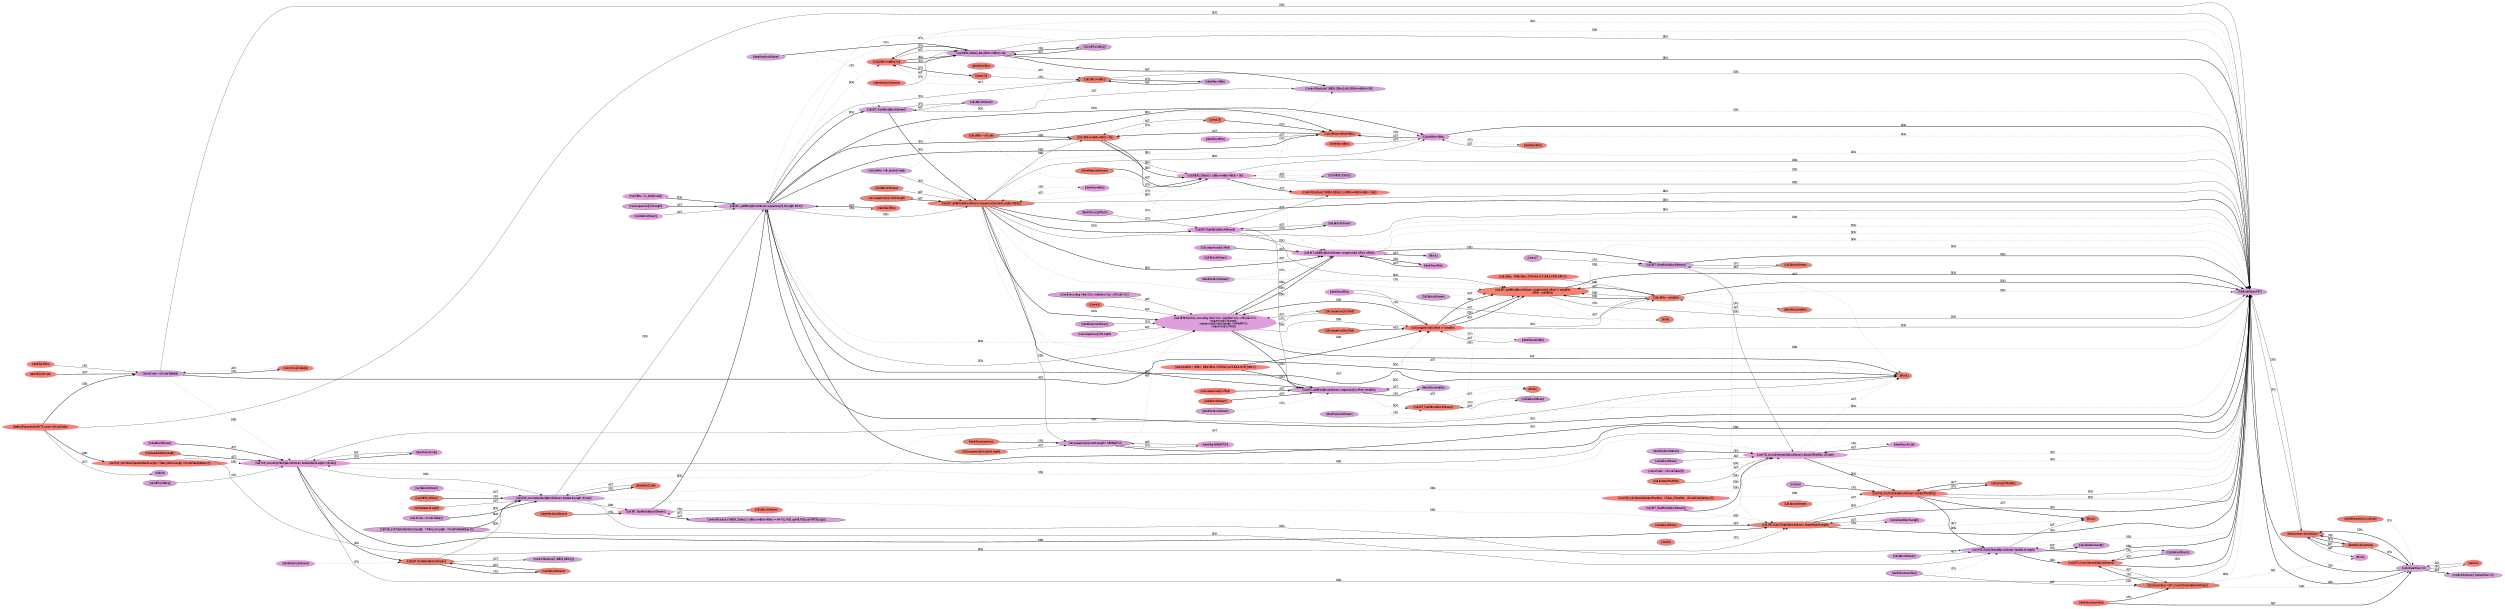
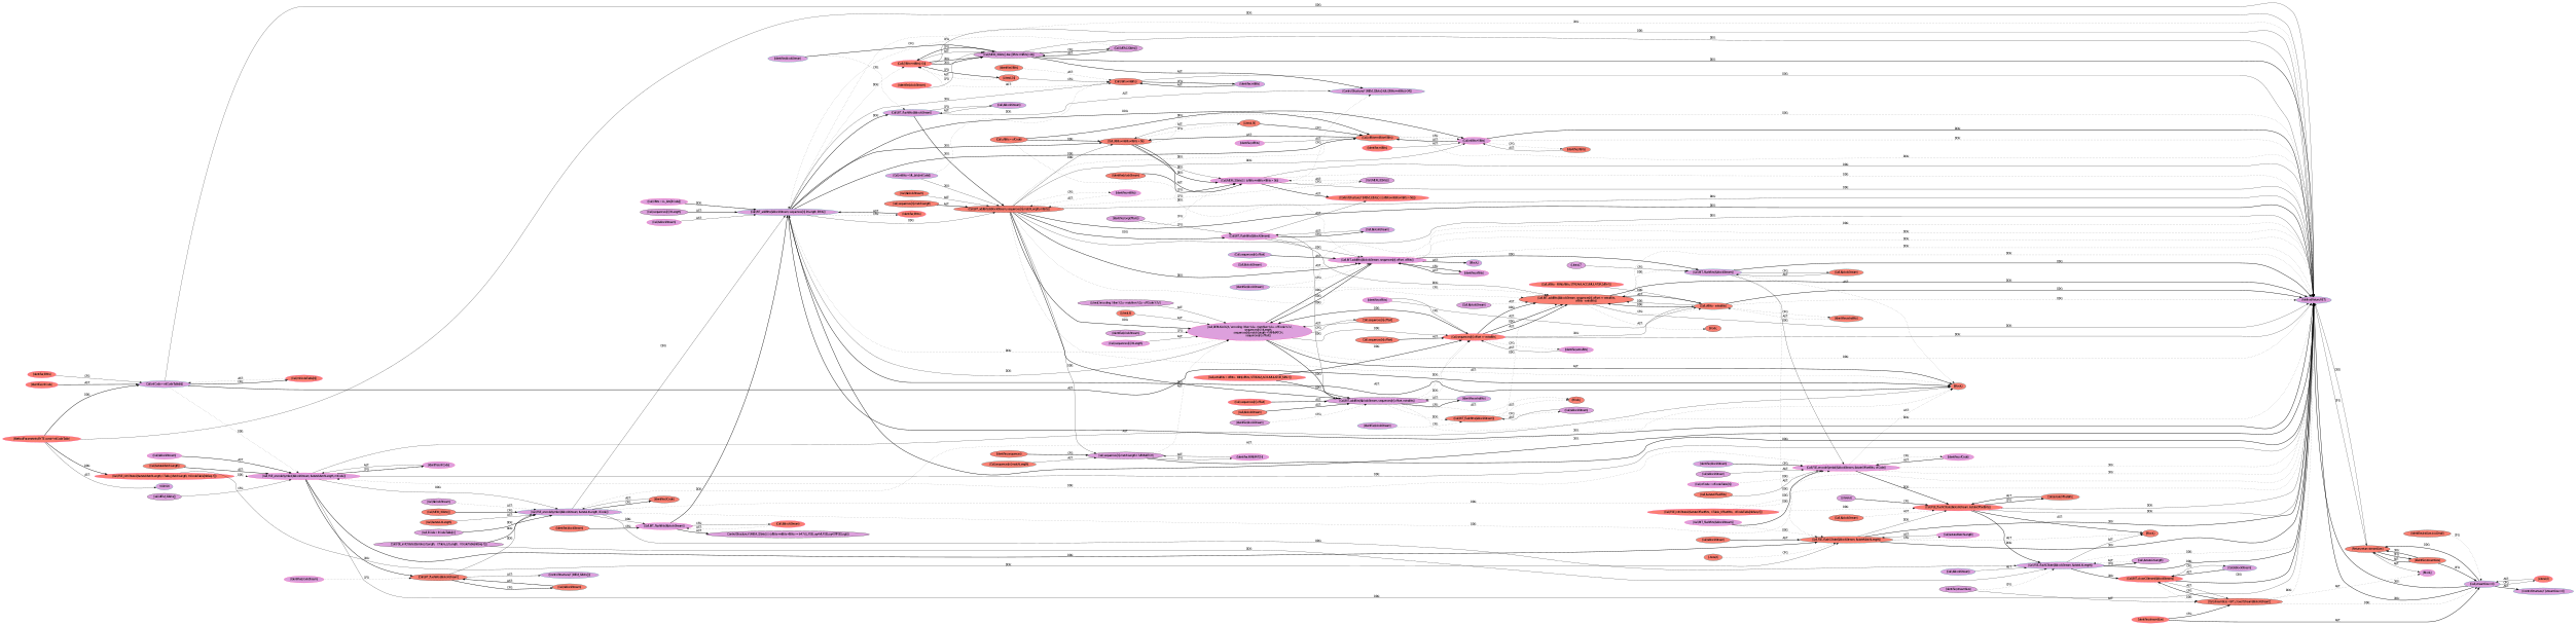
  digraph {
    fontname=Roboto
    rankdir=LR
    node [color=black fillcolor=plum fontname=Roboto style=filled]
    edge [fontname=Roboto style=bold]
    n1 [color=teal label="(Call,mlCode = mlCodeTable[n])"]
    n2 [color=deeppink label="(Call,FSE_encodeSymbol(&blockStream, &stateMatchLength, mlCode))"]
    n3 [color=deeppink fillcolor=salmon label="(Call,mlCodeTable[n])"]
    n4 [color=teal fillcolor=salmon label="(Block,)"]
    n5 [color=teal label="(MethodReturn,RET)"]
    n6 [fillcolor=salmon label="(Call,BIT_flushBits(&blockStream))"]
    n7 [color=teal label="(Call,FSE_encodeSymbol(&blockStream, &stateLitLength, llCode))"]
    n8 [color=teal fillcolor=salmon label="(Call,FSE_flushCState(&blockStream, &stateMatchLength))"]
    n9 [color=deeppink label="(Identifier,mlCode)"]
    n10 [fillcolor=salmon label="(Return,return streamSize;)"]
    n11 [color=deeppink fillcolor=salmon label="(MethodParameterIn,BYTE const* mlCodeTable)"]
    n12 [color=deeppink fillcolor=salmon label="(Call,FSE_initCState2(&stateMatchLength, CTable_MatchLength, mlCodeTable[nbSeq-1]))"]
    1000120 [color=teal]
    n14 [color=teal fillcolor=salmon label="(Call,&blockStream)"]
    n15 [color=teal label="(ControlStructure,if (MEM_32bits()))"]
    n16 [color=deeppink label="(Call,BIT_flushBits(&blockStream))"]
    n17 [color=teal label="(Call,BIT_addBits(&blockStream, sequences[n].litLength, llBits))"]
    n18 [color=teal label="(Call,FSE_flushCState(&blockStream, &stateLitLength))"]
    n19 [fillcolor=salmon label="(Identifier,llCode)"]
    n20 [color=deeppink fillcolor=salmon label="(Call,FSE_flushCState(&blockStream, &stateOffsetBits))"]
    n21 [fillcolor=salmon label="(Block,)"]
    n22 [color=deeppink label="(Call,&stateMatchLength)"]
    n23 [color=deeppink fillcolor=salmon label="(Call,&blockStream)"]
    n24 [label="(ControlStructure,if (MEM_32bits() || (ofBits+mlBits+llBits >= 64-7-(LLFSELog+MLFSELog+OffFSELog))))"]
    n25 [color=deeppink label="(Call,DEBUGLOG(6, \"encoding: litlen:%2u - matchlen:%2u - offCode:%7u\",\n                        sequences[n].litLength,\n                        sequences[n].matchLength + MINMATCH,\n                        sequences[n].offset))"]
    n26 [color=deeppink fillcolor=salmon label="(Call,(llBits+mlBits)>24)"]
    n27 [fillcolor=salmon label="(Call,llBits+mlBits)"]
    n28 [color=teal label="(Call,BIT_flushBits(&blockStream))"]
    n29 [fillcolor=salmon label="(Call,BIT_addBits(&blockStream, sequences[n].matchLength, mlBits))"]
    n30 [fillcolor=salmon label="(Call,ofBits+mlBits+llBits > 56)"]
    n31 [color=teal fillcolor=salmon label="(Call,ofBits+mlBits+llBits)"]
    n32 [color=deeppink label="(Call,mlBits+llBits)"]
    n33 [color=deeppink fillcolor=salmon label="(Identifier,llBits)"]
    n34 [color=deeppink fillcolor=salmon label="(Call,BIT_closeCStream(&blockStream))"]
    n35 [label="(Call,&stateLitLength)"]
    n36 [label="(Call,BIT_addBits(&blockStream, sequences[n].offset, extraBits))"]
    n37 [color=deeppink fillcolor=salmon label="(Call,sequences[n].offset >> extraBits)"]
    n38 [color=deeppink label="(Call,BIT_addBits(&blockStream, sequences[n].offset, ofBits))"]
    n39 [fillcolor=salmon label="(Call,sequences[n].offset)"]
    n40 [label="(Call,MEM_32bits() && ((llBits+mlBits)>24))"]
    n41 [fillcolor=salmon label="(Literal,24)"]
    n42 [color=teal label="(Identifier,mlBits)"]
    n43 [color=teal label="(ControlStructure,if (MEM_32bits() && ((llBits+mlBits)>24)))"]
    n44 [color=teal label="(Call,&blockStream)"]
    n45 [fillcolor=salmon label="(Call,BIT_addBits(&blockStream, sequences[n].offset >> extraBits,\n                            ofBits - extraBits))"]
    n46 [label="(Call,sequences[n].matchLength + MINMATCH)"]
    n47 [color=deeppink label="(Call,BIT_flushBits(&blockStream))"]
    n48 [color=deeppink label="(Identifier,mlBits)"]
    n49 [color=deeppink label="(Call,MEM_32bits() || (ofBits+mlBits+llBits > 56))"]
    n50 [fillcolor=salmon label="(Literal,56)"]
    n51 [color=teal fillcolor=salmon label="(Identifier,llBits)"]
    n52 [color=teal fillcolor=salmon label="(Call,BIT_flushBits(&blockStream))"]
    n53 [fillcolor=salmon label="(Block,)"]
    n54 [color=teal label="(Identifier,extraBits)"]
    n55 [color=teal fillcolor=salmon label="(Call,ofBits - extraBits)"]
    n56 [color=deeppink label="(Identifier,extraBits)"]
    n57 [color=teal label="(Call,BIT_flushBits(&blockStream))"]
    n58 [color=deeppink label="(Identifier,ofBits)"]
    n59 [color=teal label="(Block,)"]
    n60 [label="(Call,&blockStream)"]
    n61 [fillcolor=salmon label="(Block,)"]
    n62 [color=deeppink label="(Call,FSE_encodeSymbol(&blockStream, &stateOffsetBits, ofCode))"]
    n63 [color=teal fillcolor=salmon label="(Call,&blockStream)"]
    n64 [color=teal fillcolor=salmon label="(Identifier,extraBits)"]
    n65 [color=deeppink label="(Identifier,ofCode)"]
    n66 [color=teal fillcolor=salmon label="(Call,&stateOffsetBits)"]
    n67 [fillcolor=salmon label="(Call,streamSize = BIT_closeCStream(&blockStream))"]
    n68 [color=teal label="(Call,&blockStream)"]
    n69 [color=teal label="(Call,streamSize==0)"]
    n70 [color=deeppink label="(Block,)"]
    n71 [color=deeppink fillcolor=salmon label="(Literal,0)"]
    n72 [color=teal label="(ControlStructure,if (streamSize==0))"]
    n73 [color=teal fillcolor=salmon label="(Identifier,streamSize)"]
    n74 [label="(Call,MEM_32bits())"]
    n75 [color=deeppink label="(Identifier,MINMATCH)"]
    n76 [color=deeppink fillcolor=salmon label="(ControlStructure,if (MEM_32bits() || (ofBits+mlBits+llBits > 56)))"]
    n77 [color=teal label="(Call,&blockStream)"]
    n78 [label="(Call,MEM_32bits())"]
    n79 [label="(Call,&blockStream)"]
    n80 [color=deeppink label="(Call,&blockStream)"]
    n81 [label="(Identifier,streamSize)"]
    n82 [label="(Call,FSE_initCState2(&stateLitLength,   CTable_LitLength,   llCodeTable[nbSeq-1]))"]
    n83 [fillcolor=salmon label="(Identifier,blockStream)"]
    n84 [color=teal label="(Call,sequences[n].offset)"]
    n85 [color=teal fillcolor=salmon label="(Call,&stateMatchLength)"]
    n86 [color=deeppink label="(Call,ofCode = ofCodeTable[n])"]
    n87 [fillcolor=salmon label="(Call,sequences[n].offset)"]
    n88 [label="(Call,MEM_32bits())"]
    n89 [fillcolor=salmon label="(Call,MEM_32bits())"]
    n90 [fillcolor=salmon label="(Call,&stateOffsetBits)"]
    n91 [color=teal fillcolor=salmon label="(Literal,6)"]
    n92 [color=deeppink fillcolor=salmon label="(Call,ofBits - MIN(ofBits, STREAM_ACCUMULATOR_MIN-1))"]
    n93 [color=deeppink fillcolor=salmon label="(Identifier,mlBits)"]
    n94 [label="(Identifier,blockStream)"]
    n95 [color=teal label="(Identifier,blockStream)"]
    n96 [color=deeppink label="(Call,llBits = LL_bits[llCode])"]
    n97 [color=teal fillcolor=salmon label="(Call,&blockStream)"]
    n98 [label="(Call,&blockStream)"]
    n99 [color=deeppink fillcolor=salmon label="(Call,extraBits = ofBits - MIN(ofBits, STREAM_ACCUMULATOR_MIN-1))"]
    n100 [color=deeppink label="(Call,BIT_flushBits(&blockStream))"]
    n101 [fillcolor=salmon label="(Identifier,blockStream)"]
    n102 [color=teal label="(Identifier,blockStream)"]
    n103 [color=deeppink fillcolor=salmon label="(Call,FSE_initCState2(&stateOffsetBits,  CTable_OffsetBits,  ofCodeTable[nbSeq-1]))"]
    n104 [label="(Call,sequences[n].litLength)"]
    n105 [label="(Literal,7)"]
    n106 [color=deeppink label="(Identifier,blockStream)"]
    n107 [color=deeppink label="(Call,sequences[n].litLength)"]
    n108 [color=deeppink label="(Identifier,ofBits)"]
    n109 [color=deeppink fillcolor=salmon label="(Identifier,mlCode)"]
    n110 [color=teal label="(Call,&blockStream)"]
    n111 [color=deeppink label="(Identifier,ofBits)"]
    n112 [color=teal fillcolor=salmon label="(Call,&blockStream)"]
    n113 [label="(Identifier,blockStream)"]
    n114 [color=teal fillcolor=salmon label="(Call,sequences[n].matchLength)"]
    n115 [color=deeppink fillcolor=salmon label="(Identifier,llBits)"]
    n116 [color=teal fillcolor=salmon label="(Call,&stateLitLength)"]
    n117 [color=deeppink label="(Call,&blockStream)"]
    n118 [fillcolor=salmon label="(Call,sequences[n].matchLength)"]
    n119 [label="(Identifier,longOffsets)"]
    n120 [color=teal label="(Identifier,blockStream)"]
    n121 [fillcolor=salmon label="(Call,&blockStream)"]
    n122 [label="(Literal,6)"]
    n123 [label="(Literal,\"encoding: litlen:%2u - matchlen:%2u - offCode:%7u\")"]
    n124 [color=teal fillcolor=salmon label="(Identifier,llBits)"]
    n125 [color=deeppink fillcolor=salmon label="(Call,sequences[n].offset)"]
    n126 [fillcolor=salmon label="(Identifier,dstSize_tooSmall)"]
    n127 [label="(Call,&blockStream)"]
    n128 [color=teal label="(Identifier,blockStream)"]
    n129 [fillcolor=salmon label="(Call,ofBits = ofCode)"]
    n130 [color=teal label="(Call,mlBits = ML_bits[mlCode])"]
    n131 [color=deeppink fillcolor=salmon label="(Identifier,streamSize)"]
    n132 [fillcolor=salmon label="(Identifier,sequences)"]
    n133 [color=deeppink fillcolor=salmon label="(Identifier,blockStream)"]
    n134 [color=deeppink label="(Call,&blockStream)"]
    n135 [label="(Call,llCode = llCodeTable[n])"]
    n136 [fillcolor=salmon label="(Call,&blockStream)"]
    n137 [color=teal fillcolor=salmon label="(Literal,6)"]
    n1 -> n2 [label="DDG: " style=dotted]
    n1 -> n3 [label="CFG: "]
    n1 -> n4 [label="AST: "]
    n1 -> n5 [label="DDG: " style=solid]
    n2 -> n4 [label="AST: " style=solid]
    n2 -> n5 [label="DDG: " style=solid]
    n2 -> n5 [label="DDG: " style=solid]
    n2 -> n6 [label="DDG: "]
    n2 -> n7 [label="DDG: " style=solid]
    n2 -> n8 [label="DDG: "]
    n2 -> n9 [label="CFG: "]
    n3 -> n1 [label="AST: " style=dotted]
    n5 -> n10 [label="CFG: " style=solid]
    n6 -> n7 [label="DDG: " style=solid]
    n6 -> n14 [label="CFG: "]
    n6 -> n15 [label="AST: " style=solid]
    n7 -> n4 [label="AST: " style=dotted]
    n7 -> n5 [label="DDG: " style=dotted]
    n7 -> n5 [label="DDG: " style=dotted]
    n7 -> n16 [label="DDG: " style=solid]
    n7 -> n17 [label="DDG: " style=solid]
    n7 -> n18 [label="DDG: " style=solid]
    n7 -> n19 [label="CFG: "]
    n8 -> n5 [label="DDG: "]
    n8 -> n5 [label="DDG: "]
    n8 -> n20 [label="DDG: " style=solid]
    n8 -> n21 [label="AST: " style=dotted]
    n8 -> n22 [label="CFG: " style=dotted]
    n9 -> n2 [label="AST: " style=solid]
    n10 -> n5 [label="DDG: " style=solid]
    n10 -> n70 [label="AST: " style=solid]
    n10 -> n73 [label="CFG: "]
    n11 -> n1 [label="DDG: "]
    n11 -> n5 [label="DDG: " style=solid]
    n11 -> n12 [label="DDG: "]
    n11 -> 1000120 [label="AST: " style=solid]
    n12 -> n2 [label="DDG: " style=dotted]
    n12 -> n8 [label="DDG: " style=solid]
    n14 -> n6 [label="AST: "]
    n16 -> n17 [label="DDG: "]
    n16 -> n23 [label="CFG: " style=solid]
    n16 -> n24 [label="AST: "]
    n17 -> n4 [label="AST: "]
    n17 -> n5 [label="DDG: "]
    n17 -> n5 [label="DDG: "]
    n17 -> n5 [label="DDG: " style=dotted]
    n17 -> n25 [label="DDG: " style=solid]
    n17 -> n26 [label="DDG: " style=dotted]
    n17 -> n27 [label="DDG: " style=solid]
    n17 -> n28 [label="DDG: "]
    n17 -> n29 [label="DDG: " style=solid]
    n17 -> n30 [label="DDG: "]
    n17 -> n31 [label="DDG: "]
    n17 -> n32 [label="DDG: "]
    n17 -> n33 [label="CFG: " style=dotted]
    n18 -> n5 [label="DDG: " style=dotted]
    n18 -> n5 [label="DDG: "]
    n18 -> n21 [label="AST: " style=solid]
    n18 -> n34 [label="DDG: "]
    n18 -> n35 [label="CFG: "]
    n19 -> n7 [label="AST: " style=solid]
    n20 -> n5 [label="DDG: " style=solid]
    n20 -> n5 [label="DDG: " style=solid]
    n20 -> n18 [label="DDG: "]
    n20 -> n21 [label="AST: "]
    n20 -> n66 [label="CFG: "]
    n22 -> n8 [label="AST: " style=solid]
    n23 -> n16 [label="AST: " style=dotted]
    n25 -> n4 [label="AST: "]
    n25 -> n5 [label="DDG: " style=dotted]
    n25 -> n5 [label="DDG: " style=dotted]
    n25 -> n17 [label="DDG: " style=dotted]
    n25 -> n36 [label="DDG: "]
    n25 -> n37 [label="DDG: " style=solid]
    n25 -> n38 [label="DDG: "]
    n25 -> n39 [label="CFG: " style=solid]
-   n26 -> n5 [label="DDG: " style=dotted]
+   n26 -> n5 [label="DDG: " style=solid]
    n26 -> n40 [label="AST: " style=solid]
    n26 -> n40 [label="DDG: "]
    n26 -> n40 [label="DDG: "]
    n26 -> n41 [label="CFG: "]
    n27 -> n5 [label="DDG: " style=solid]
    n27 -> n26 [label="AST: " style=dotted]
    n27 -> n42 [label="CFG: "]
    n28 -> n29 [label="DDG: "]
    n28 -> n43 [label="AST: " style=solid]
    n28 -> n44 [label="CFG: " style=solid]
    n29 -> n4 [label="AST: " style=dotted]
    n29 -> n5 [label="DDG: " style=solid]
    n29 -> n5 [label="DDG: "]
    n29 -> n5 [label="DDG: " style=solid]
    n29 -> n25 [label="DDG: "]
    n29 -> n30 [label="DDG: " style=solid]
    n29 -> n31 [label="DDG: " style=dotted]
    n29 -> n32 [label="DDG: " style=solid]
    n29 -> n36 [label="DDG: "]
    n29 -> n38 [label="DDG: "]
    n29 -> n45 [label="DDG: " style=dotted]
    n29 -> n46 [label="DDG: " style=solid]
    n29 -> n47 [label="DDG: "]
    n29 -> n48 [label="CFG: " style=dotted]
    n30 -> n5 [label="DDG: " style=dotted]
    n30 -> n49 [label="AST: "]
    n30 -> n49 [label="DDG: " style=solid]
    n30 -> n49 [label="DDG: "]
    n30 -> n50 [label="CFG: " style=dotted]
    n31 -> n5 [label="DDG: " style=dotted]
    n31 -> n30 [label="AST: "]
    n31 -> n32 [label="CFG: " style=dotted]
    n32 -> n5 [label="DDG: " style=dotted]
    n32 -> n5 [label="DDG: "]
    n32 -> n31 [label="AST: "]
    n32 -> n51 [label="CFG: " style=dotted]
    n33 -> n17 [label="AST: "]
    n34 -> n5 [label="DDG: "]
    n34 -> n67 [label="AST: " style=solid]
    n34 -> n67 [label="DDG: " style=dotted]
    n34 -> n68 [label="CFG: " style=solid]
    n35 -> n18 [label="AST: " style=dotted]
    n36 -> n5 [label="DDG: " style=dotted]
    n36 -> n37 [label="DDG: " style=dotted]
    n36 -> n37 [label="DDG: " style=dotted]
    n36 -> n52 [label="DDG: " style=dotted]
    n36 -> n53 [label="AST: " style=dotted]
    n36 -> n54 [label="CFG: "]
    n37 -> n5 [label="DDG: " style=solid]
    n37 -> n25 [label="DDG: "]
    n37 -> n45 [label="AST: "]
    n37 -> n45 [label="DDG: "]
    n37 -> n45 [label="DDG: "]
    n37 -> n55 [label="DDG: " style=solid]
    n37 -> n56 [label="CFG: " style=dotted]
    n38 -> n5 [label="DDG: " style=dotted]
    n38 -> n5 [label="DDG: " style=dotted]
    n38 -> n5 [label="DDG: " style=dotted]
    n38 -> n25 [label="DDG: "]
    n38 -> n57 [label="DDG: "]
    n38 -> n58 [label="CFG: "]
    n38 -> n59 [label="AST: "]
    n39 -> n25 [label="AST: " style=solid]
    n40 -> n5 [label="DDG: "]
    n40 -> n5 [label="DDG: " style=solid]
    n40 -> n26 [label="CFG: "]
    n40 -> n43 [label="AST: "]
    n40 -> n74 [label="CFG: "]
    n41 -> n26 [label="AST: " style=dotted]
    n41 -> n27 [label="CFG: " style=solid]
    n42 -> n27 [label="AST: "]
    n44 -> n28 [label="AST: " style=solid]
    n45 -> n5 [label="DDG: " style=dotted]
    n45 -> n5 [label="DDG: "]
    n45 -> n5 [label="DDG: " style=solid]
    n45 -> n55 [label="CFG: " style=dotted]
    n45 -> n57 [label="DDG: " style=dotted]
    n45 -> n61 [label="AST: " style=dotted]
    n46 -> n5 [label="DDG: "]
    n46 -> n25 [label="AST: " style=dotted]
    n46 -> n75 [label="CFG: " style=solid]
    n47 -> n36 [label="DDG: " style=solid]
    n47 -> n38 [label="DDG: " style=solid]
    n47 -> n45 [label="DDG: " style=solid]
    n47 -> n76 [label="AST: " style=solid]
    n47 -> n77 [label="CFG: "]
    n48 -> n29 [label="AST: " style=dotted]
    n49 -> n5 [label="DDG: " style=solid]
    n49 -> n5 [label="DDG: " style=solid]
    n49 -> n5 [label="DDG: " style=dotted]
    n49 -> n43 [label="CFG: " style=dotted]
    n49 -> n76 [label="AST: "]
    n49 -> n78 [label="CFG: " style=dotted]
    n50 -> n30 [label="AST: " style=solid]
    n50 -> n31 [label="CFG: "]
    n51 -> n32 [label="AST: " style=solid]
    n52 -> n45 [label="DDG: " style=dotted]
    n52 -> n53 [label="AST: " style=dotted]
    n52 -> n60 [label="CFG: " style=dotted]
    n54 -> n36 [label="AST: " style=solid]
    n55 -> n5 [label="DDG: " style=dotted]
    n55 -> n5 [label="DDG: "]
    n55 -> n45 [label="AST: "]
    n55 -> n45 [label="DDG: " style=solid]
    n55 -> n45 [label="DDG: "]
    n55 -> n64 [label="CFG: " style=dotted]
    n56 -> n37 [label="AST: " style=solid]
    n57 -> n4 [label="AST: " style=dotted]
    n57 -> n5 [label="DDG: "]
    n57 -> n8 [label="DDG: " style=dotted]
    n57 -> n62 [label="DDG: " style=solid]
    n57 -> n63 [label="CFG: " style=solid]
    n58 -> n38 [label="AST: "]
    n60 -> n52 [label="AST: " style=solid]
    n62 -> n2 [label="DDG: " style=dotted]
    n62 -> n4 [label="AST: " style=dotted]
    n62 -> n5 [label="DDG: " style=dotted]
    n62 -> n5 [label="DDG: " style=dotted]
    n62 -> n20 [label="DDG: "]
    n62 -> n65 [label="CFG: " style=dotted]
    n63 -> n57 [label="AST: " style=solid]
    n64 -> n55 [label="AST: " style=dotted]
    n65 -> n62 [label="AST: "]
    n66 -> n20 [label="AST: "]
    n67 -> n5 [label="DDG: " style=dotted]
    n67 -> n34 [label="CFG: "]
    n67 -> n69 [label="DDG: " style=dotted]
    n67 -> n70 [label="AST: " style=dotted]
    n68 -> n34 [label="AST: "]
    n69 -> n5 [label="DDG: "]
    n69 -> n5 [label="DDG: "]
    n69 -> n10 [label="DDG: "]
    n69 -> n71 [label="CFG: " style=solid]
    n69 -> n72 [label="AST: "]
    n71 -> n69 [label="AST: " style=solid]
    n73 -> n10 [label="AST: "]
    n73 -> n10 [label="DDG: "]
    n73 -> n69 [label="CFG: "]
    n74 -> n17 [label="CFG: " style=dotted]
    n74 -> n40 [label="AST: "]
    n75 -> n46 [label="AST: " style=solid]
    n77 -> n47 [label="AST: " style=solid]
    n78 -> n29 [label="CFG: " style=dotted]
    n78 -> n49 [label="AST: " style=dotted]
    n79 -> n7 [label="AST: " style=dotted]
    n80 -> n2 [label="AST: "]
    n81 -> n18 [label="CFG: " style=dotted]
    n81 -> n67 [label="AST: " style=solid]
    n82 -> n7 [label="DDG: "]
    n82 -> n18 [label="DDG: " style=solid]
    n83 -> n49 [label="CFG: "]
    n84 -> n38 [label="AST: "]
    n85 -> n2 [label="AST: "]
    n86 -> n62 [label="DDG: " style=dotted]
    n87 -> n37 [label="AST: "]
    n88 -> n2 [label="CFG: " style=solid]
    n89 -> n7 [label="CFG: "]
    n90 -> n62 [label="AST: " style=solid]
    n91 -> n8 [label="CFG: " style=dotted]
    n92 -> n55 [label="DDG: " style=solid]
    n93 -> n32 [label="AST: " style=solid]
    n94 -> n25 [label="CFG: " style=solid]
    n95 -> n38 [label="CFG: " style=dotted]
    n95 -> n45 [label="CFG: " style=dotted]
    n96 -> n17 [label="DDG: "]
    n97 -> n8 [label="AST: "]
    n98 -> n45 [label="AST: " style=dotted]
    n99 -> n36 [label="DDG: "]
    n99 -> n37 [label="DDG: "]
    n100 -> n8 [label="DDG: " style=dotted]
    n100 -> n62 [label="DDG: "]
    n101 -> n16 [label="CFG: "]
    n102 -> n52 [label="CFG: " style=dotted]
    n103 -> n20 [label="DDG: " style=dotted]
    n103 -> n62 [label="DDG: " style=dotted]
    n104 -> n17 [label="AST: "]
    n105 -> n57 [label="CFG: " style=solid]
    n106 -> n6 [label="CFG: " style=dotted]
    n107 -> n25 [label="AST: " style=solid]
    n108 -> n31 [label="AST: " style=solid]
    n109 -> n1 [label="AST: "]
    n110 -> n18 [label="AST: " style=solid]
    n111 -> n37 [label="CFG: " style=solid]
    n111 -> n55 [label="AST: " style=solid]
    n112 -> n29 [label="AST: " style=solid]
    n113 -> n36 [label="CFG: " style=dotted]
    n114 -> n46 [label="AST: " style=solid]
    n115 -> n1 [label="CFG: " style=solid]
    n116 -> n7 [label="AST: " style=solid]
    n117 -> n38 [label="AST: " style=dotted]
    n118 -> n29 [label="AST: "]
    n119 -> n47 [label="CFG: " style=solid]
    n119 -> n49 [label="CFG: " style=dotted]
    n120 -> n62 [label="CFG: "]
    n121 -> n20 [label="AST: " style=dotted]
    n122 -> n20 [label="CFG: "]
    n123 -> n25 [label="AST: " style=solid]
    n124 -> n27 [label="AST: " style=dotted]
    n125 -> n36 [label="AST: "]
    n126 -> n69 [label="CFG: " style=dotted]
    n127 -> n62 [label="AST: " style=solid]
    n128 -> n28 [label="CFG: " style=dotted]
    n128 -> n40 [label="CFG: "]
    n129 -> n30 [label="DDG: "]
    n129 -> n31 [label="DDG: "]
    n129 -> n38 [label="DDG: " style=dotted]
    n130 -> n27 [label="DDG: " style=dotted]
    n130 -> n29 [label="DDG: " style=solid]
    n131 -> n67 [label="CFG: "]
    n131 -> n69 [label="AST: "]
    n132 -> n46 [label="CFG: "]
    n133 -> n40 [label="CFG: " style=solid]
    n134 -> n17 [label="AST: " style=solid]
    n135 -> n7 [label="DDG: "]
    n136 -> n36 [label="AST: "]
    n137 -> n25 [label="AST: " style=solid]
  }
